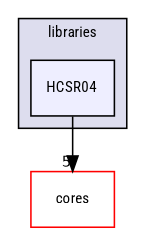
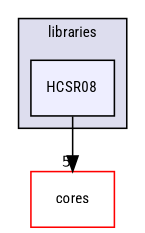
  digraph {
    compound=true
    fontname="Roboto Condensed"
    node [fontname="Roboto Condensed" fontsize=10 shape=box style=filled]
-   n1 [fillcolor="#eeeeff" label=HCSR04 pencolor=black]
+   n1 [fillcolor="#eeeeff" label=HCSR08 pencolor=black]
    n2 [color=red fillcolor=white label=cores]
    subgraph cluster_1 {
      bgcolor="#ddddee"
      fontsize=10
      label=libraries
      pencolor=black
      n1
    }
    n1 -> n2 [headlabel=5 labeldistance=1.5 labelfontname=Helvetica labelfontsize=10 fontname="Roboto Condensed"]
  }
